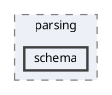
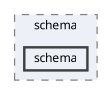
  digraph {
    compound=true
    fontname="Noto Sans"
    n1 [color=grey25 fillcolor="#edf0f7" fontname="Noto Sans" fontsize=10 height=0.2 label=schema shape=box style="filled,bold" width=0.4]
    subgraph cluster_1 {
      bgcolor="#edf0f7"
      fontsize=10
-     label=parsing
+     label=schema
      pencolor=grey50
      style="filled,dashed"
      n1
    }
  }
